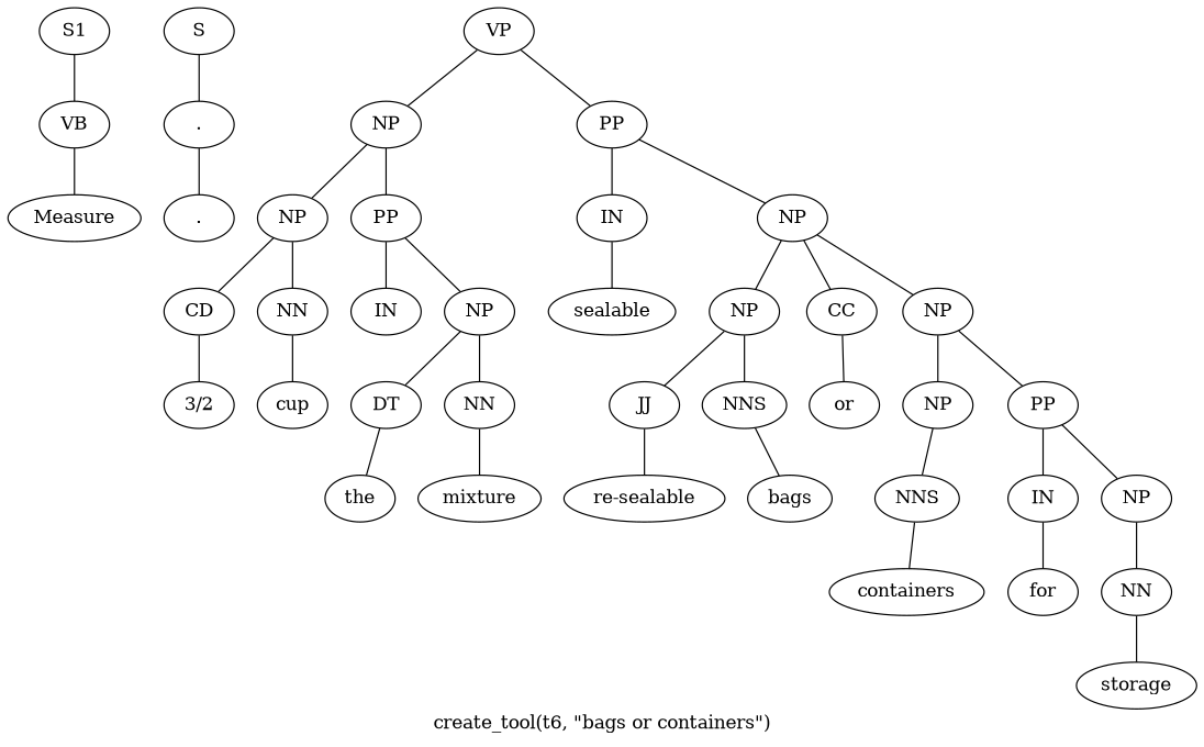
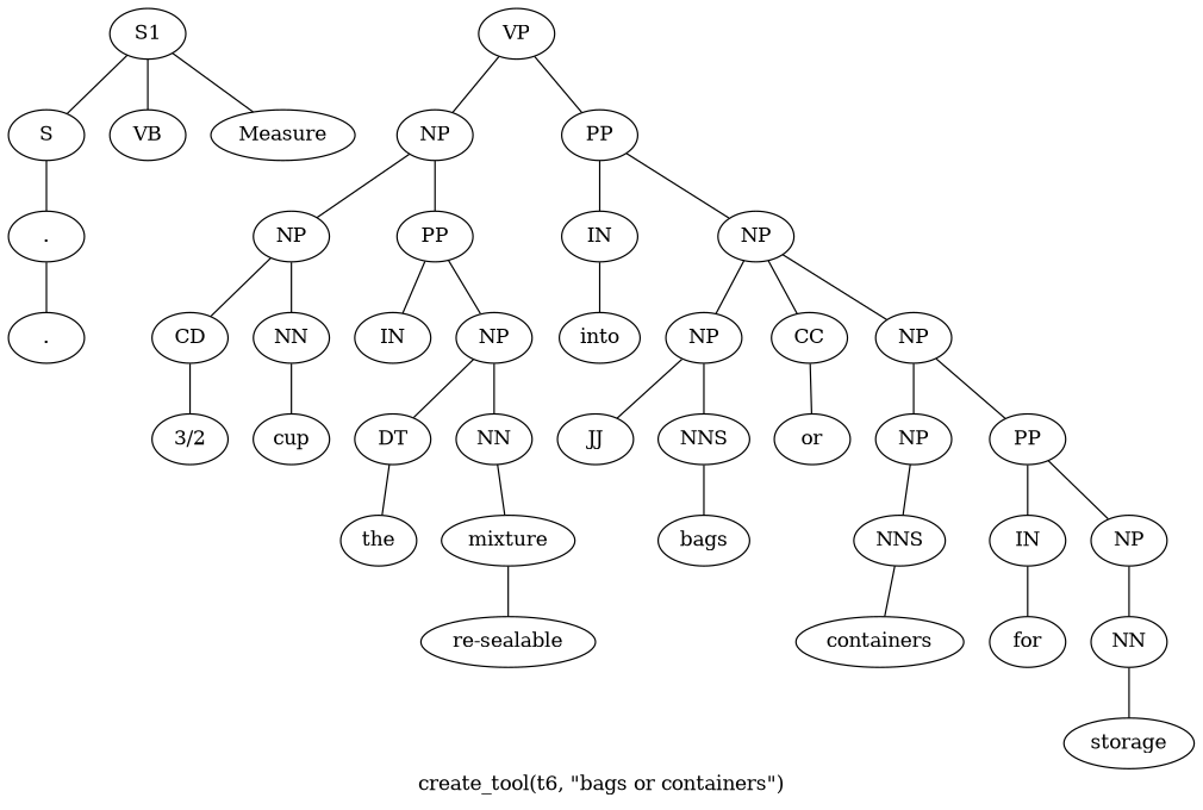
  graph {
    label="create_tool(t6, \"bags or containers\")"
    n1 [label=S1]
    n2 [label=S]
    n3 [label=VB]
    n4 [label="."]
    n5 [label=VP]
    n6 [label=NP]
    n7 [label=PP]
    n8 [label="."]
    n9 [label=Measure]
    n10 [label=NP]
    n11 [label=PP]
    n12 [label=IN]
    n13 [label=NP]
    n14 [label=CD]
    n15 [label=NN]
    n16 [label=IN]
    n17 [label=NP]
    n18 [label="3/2"]
    n19 [label=cup]
    n20 [label=DT]
    n21 [label=NN]
    n22 [label=the]
    n23 [label=mixture]
-   n24 [label=sealable]
+   n24 [label=into]
    n25 [label=NP]
    n26 [label=CC]
    n27 [label=NP]
    n28 [label=JJ]
    n29 [label=NNS]
    n30 [label=or]
    n31 [label=NP]
    n32 [label=PP]
    n33 [label="re-sealable"]
    n34 [label=bags]
    n35 [label=NNS]
    n36 [label=IN]
    n37 [label=NP]
    n38 [label=containers]
    n39 [label=for]
    n40 [label=NN]
    n41 [label=storage]
+   n1 -- n2
    n1 -- n3
    n2 -- n4
-   n3 -- n9
+   n1 -- n9
    n4 -- n8
    n5 -- n6
    n5 -- n7
    n6 -- n10
    n6 -- n11
    n7 -- n12
    n7 -- n13
    n10 -- n14
    n10 -- n15
    n11 -- n16
    n11 -- n17
    n12 -- n24
    n13 -- n25
    n13 -- n26
    n13 -- n27
    n14 -- n18
    n15 -- n19
    n17 -- n20
    n17 -- n21
    n20 -- n22
    n21 -- n23
    n25 -- n28
    n25 -- n29
    n26 -- n30
    n27 -- n31
    n27 -- n32
-   n28 -- n33
+   n23 -- n33
    n29 -- n34
    n31 -- n35
    n32 -- n36
    n32 -- n37
    n35 -- n38
    n36 -- n39
    n37 -- n40
    n40 -- n41
  }
